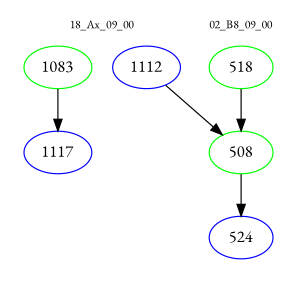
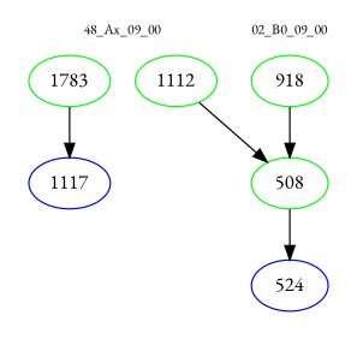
  digraph {
    fontname="EB Garamond"
    node [color=green fontname="EB Garamond"]
    edge [color=black fontname="EB Garamond"]
-   n1 [color=blue label=1112]
-   n2 [label=1083]
+   n1 [label=1112]
+   n2 [label=1783]
    n3 [color=blue label=1117]
-   n4 [label=518]
+   n4 [label=918]
    n5 [label=508]
    n6 [color=blue label=524]
    subgraph cluster_1 {
      color=white
      fontsize=10
-     label="18_Ax_09_00"
+     label="48_Ax_09_00"
      n1
      n2
      n3
    }
    subgraph cluster_2 {
      color=white
      fontsize=10
-     label="02_B8_09_00"
+     label="02_B0_09_00"
      n4
      n5
      n6
    }
    n1 -> n5
    n2 -> n3
    n4 -> n5
    n5 -> n6
  }
